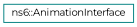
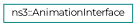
  digraph {
    rankdir=LR
    fontname=Montserrat
-   n1 [color=teal fillcolor=white fontname=Montserrat fontsize=10 height=0.2 label="ns6::AnimationInterface" shape=record style=filled width=0.4]
+   n1 [color=teal fillcolor=white fontname=Montserrat fontsize=10 height=0.2 label="ns3::AnimationInterface" shape=record style=filled width=0.4]
  }
